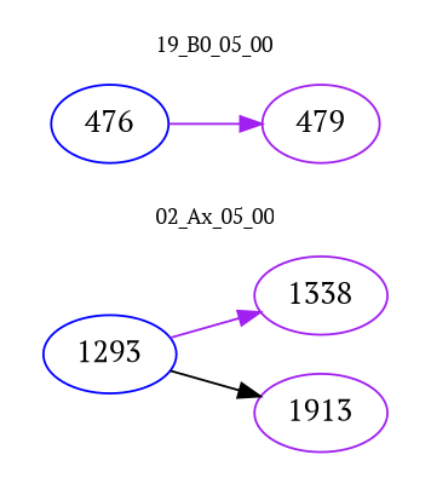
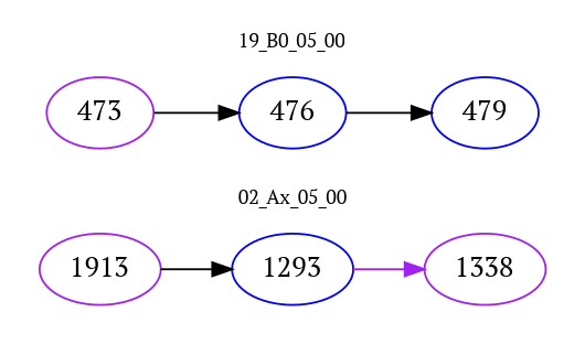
  digraph {
    fontname="PT Serif"
    rankdir=LR
    node [color=purple fontname="PT Serif"]
    edge [color=black fontname="PT Serif"]
    n1 [label=1913]
    n2 [color=blue label=1293]
    n3 [label=1338]
+   n4 [label=473]
    n5 [color=blue label=476]
-   n6 [label=479]
+   n6 [color=blue label=479]
    subgraph cluster_1 {
      color=white
      fontsize=10
      label="02_Ax_05_00"
      n1
      n2
      n3
    }
    subgraph cluster_2 {
      color=white
      fontsize=10
      label="19_B0_05_00"
+     n4
      n5
      n6
    }
-   n2 -> n1
+   n1 -> n2
    n2 -> n3 [color=purple]
-   n5 -> n6 [color=purple]
+   n4 -> n5
+   n5 -> n6
  }
